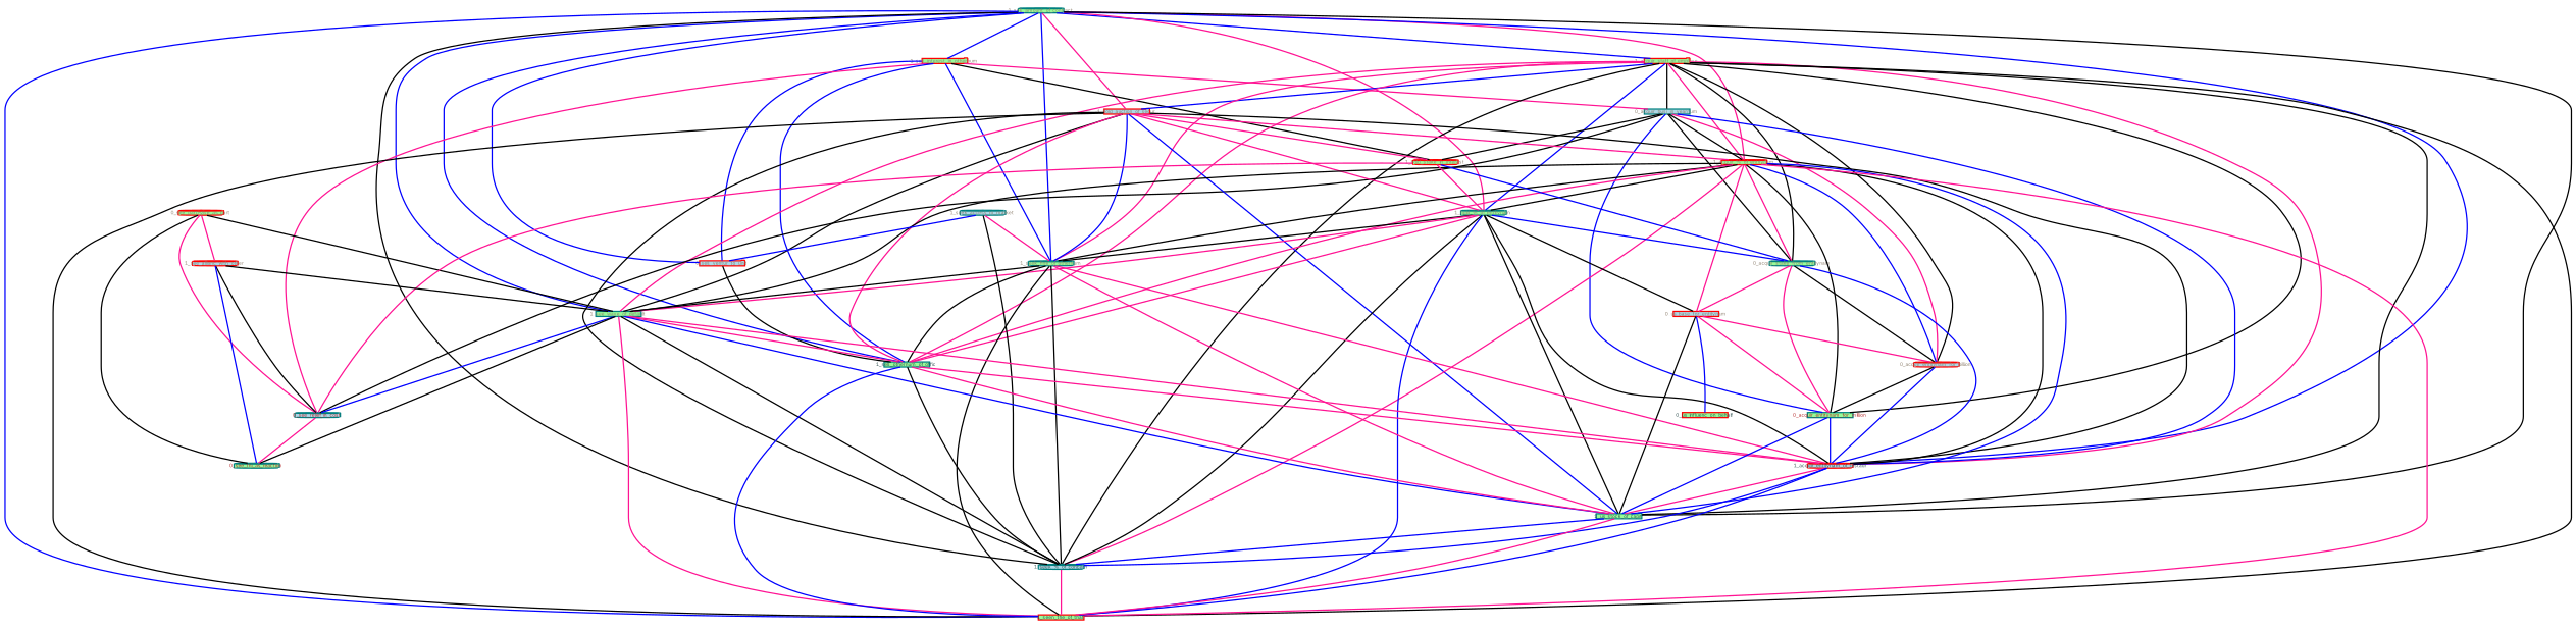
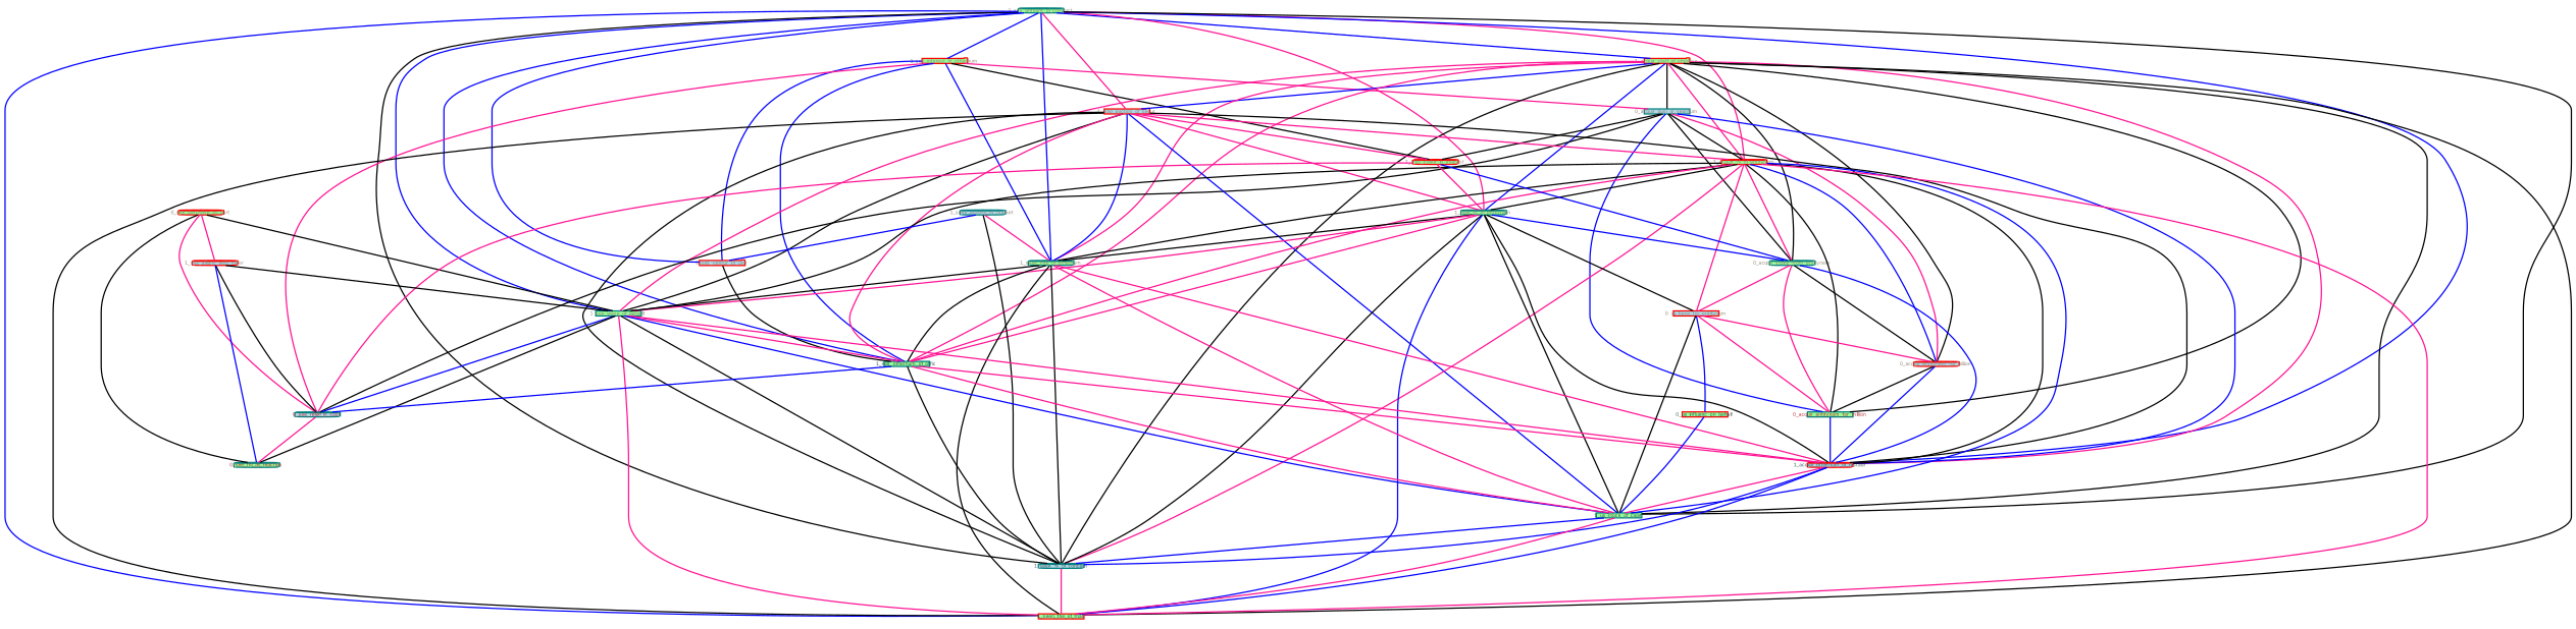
  graph {
    fontname="IBM Plex Sans"
    node [color=teal fillcolor=palegreen fixedsize=true fontcolor="#8b7d6b" fontname="IBM Plex Sans" fontsize=4 shape=cylinder style=filled]
    edge [color=black fontname="IBM Plex Sans" w=1]
    "1_sell_amount_of_contract " [height=.06 width=.5]
    "1_sell_interest_in_othernum " [color=red height=.06 shape=folder width=.5]
    "1_acquir_staff_of_employe " [color=red height=.06 shape=folder width=.5]
    "0_acquir_busi_in_yearnum " [fillcolor=lightblue height=.06 shape=box width=.5]
    "0_see_parti-give_as_part " [color=red height=.06 width=.5]
    "1_hold_auction_of_secur " [color=red fillcolor=lightblue height=.06 shape=folder width=.5]
    "1_acquir_%_of_entitynam " [color=red height=.06 width=.5]
    "1_hold_stake_in_interest " [color=red height=.06 width=.5]
    "1_hold_%_of_entitynam " [height=.06 width=.5]
    "1_seek_access_to_market " [fillcolor=lightblue height=.06 width=.5]
    "1_see_allianc_with_other " [color=red fillcolor=lightblue height=.06 width=.5]
    "0_acquir_stake_from_entitynam " [height=.06 width=.5]
    "1_seek_fine_of_othernum " [height=.06 width=.5]
    "0_us_base_for_entitynam " [color=red fillcolor=lightblue height=.06 shape=box width=.5]
    "0_sell_ventur_to_unit " [color=red fillcolor=lightblue height=.06 shape=folder width=.5]
    "1_see_wave_of_default " [height=.06 shape=box width=.5]
    "0_acquir_entitynam_for_billion " [color=red fillcolor=lightblue height=.06 width=.5]
    "0_see_relief_in_cost " [fillcolor=lightblue fontcolor="#b22222" height=.06 width=.5]
    "0_see_thi_as_reaction " [fontcolor="#b22222" height=.06 width=.5]
    "1_sell_othernum_of_offic " [fontcolor="#2f4f4f" height=.06 shape=box width=.5]
-   "1_acquir_othernum_of_restaur " [color=red fillcolor=lightblue fontcolor="#2f4f4f" height=.06 width=.5 label="1_acquir_entitynam_of_restaur"]
+   "1_acquir_othernum_of_restaur " [color=red fillcolor=lightblue fontcolor="#2f4f4f" height=.06 width=.5]
    "1_us_stock_of_capit " [fontcolor="#2f4f4f" height=.06 shape=folder width=.5]
    "1_seek_%_of_concern " [fillcolor=lightblue fontcolor="#2f4f4f" height=.06 width=.5]
    "1_seen_the_of_that " [color=red fontcolor="#2f4f4f" height=.06 shape=box width=.5]
    "0_acquir_entitynam_for_million " [fontcolor="#b22222" height=.06 shape=box width=.5]
    "0_us_influenc_on_behalf " [color=red fontcolor="#2f4f4f" height=.06 shape=box width=.5]
    subgraph sub_1 {
      "1_sell_amount_of_contract "
      "1_sell_interest_in_othernum "
      "1_acquir_staff_of_employe "
      "0_acquir_busi_in_yearnum "
      "0_see_parti-give_as_part "
      "1_hold_auction_of_secur "
      "1_acquir_%_of_entitynam "
      "1_hold_stake_in_interest "
      "1_hold_%_of_entitynam "
      "1_seek_access_to_market "
      "1_see_allianc_with_other "
      "0_acquir_stake_from_entitynam "
      "1_seek_fine_of_othernum "
      "0_us_base_for_entitynam "
      "0_sell_ventur_to_unit "
      "1_see_wave_of_default "
      "0_acquir_entitynam_for_billion "
    }
    subgraph sub_2 {
      "0_see_relief_in_cost "
      "0_see_thi_as_reaction "
    }
    "1_sell_amount_of_contract " -- "1_sell_interest_in_othernum " [color=blue]
    "1_sell_amount_of_contract " -- "1_acquir_staff_of_employe " [color=blue]
    "1_sell_amount_of_contract " -- "1_hold_auction_of_secur " [color=deeppink]
    "1_sell_amount_of_contract " -- "1_acquir_%_of_entitynam " [color=deeppink]
    "1_sell_amount_of_contract " -- "1_hold_%_of_entitynam " [color=deeppink]
    "1_sell_amount_of_contract " -- "1_seek_fine_of_othernum " [color=blue]
    "1_sell_amount_of_contract " -- "0_sell_ventur_to_unit " [color=blue]
    "1_sell_amount_of_contract " -- "1_see_wave_of_default " [color=blue]
    "1_sell_amount_of_contract " -- "1_sell_othernum_of_offic " [color=blue w=2]
    "1_sell_amount_of_contract " -- "1_acquir_othernum_of_restaur " [color=blue]
    "1_sell_amount_of_contract " -- "1_us_stock_of_capit "
    "1_sell_amount_of_contract " -- "1_seek_%_of_concern "
    "1_sell_amount_of_contract " -- "1_seen_the_of_that " [color=blue]
    "1_sell_interest_in_othernum " -- "0_acquir_busi_in_yearnum " [color=deeppink]
    "1_sell_interest_in_othernum " -- "1_hold_stake_in_interest "
    "1_sell_interest_in_othernum " -- "1_seek_fine_of_othernum " [color=blue]
    "1_sell_interest_in_othernum " -- "0_sell_ventur_to_unit " [color=blue]
    "1_sell_interest_in_othernum " -- "0_see_relief_in_cost " [color=deeppink]
    "1_sell_interest_in_othernum " -- "1_sell_othernum_of_offic " [color=blue]
    "1_acquir_staff_of_employe " -- "0_acquir_busi_in_yearnum "
    "1_acquir_staff_of_employe " -- "1_hold_auction_of_secur " [color=blue]
    "1_acquir_staff_of_employe " -- "1_acquir_%_of_entitynam " [color=deeppink w=2]
    "1_acquir_staff_of_employe " -- "1_hold_%_of_entitynam " [color=blue]
    "1_acquir_staff_of_employe " -- "0_acquir_stake_from_entitynam "
    "1_acquir_staff_of_employe " -- "1_seek_fine_of_othernum " [color=deeppink]
    "1_acquir_staff_of_employe " -- "1_see_wave_of_default " [color=deeppink]
    "1_acquir_staff_of_employe " -- "0_acquir_entitynam_for_billion "
    "1_acquir_staff_of_employe " -- "1_sell_othernum_of_offic " [color=deeppink]
    "1_acquir_staff_of_employe " -- "1_acquir_othernum_of_restaur " [color=deeppink w=2]
    "1_acquir_staff_of_employe " -- "1_us_stock_of_capit "
    "1_acquir_staff_of_employe " -- "1_seek_%_of_concern "
    "1_acquir_staff_of_employe " -- "1_seen_the_of_that "
    "1_acquir_staff_of_employe " -- "0_acquir_entitynam_for_million "
    "0_acquir_busi_in_yearnum " -- "1_acquir_%_of_entitynam "
    "0_acquir_busi_in_yearnum " -- "1_hold_stake_in_interest "
    "0_acquir_busi_in_yearnum " -- "0_acquir_stake_from_entitynam "
    "0_acquir_busi_in_yearnum " -- "0_acquir_entitynam_for_billion " [color=deeppink]
    "0_acquir_busi_in_yearnum " -- "0_see_relief_in_cost "
    "0_acquir_busi_in_yearnum " -- "1_acquir_othernum_of_restaur " [color=blue]
    "0_acquir_busi_in_yearnum " -- "0_acquir_entitynam_for_million " [color=blue]
    "0_see_parti-give_as_part " -- "1_see_allianc_with_other " [color=deeppink]
    "0_see_parti-give_as_part " -- "1_see_wave_of_default "
    "0_see_parti-give_as_part " -- "0_see_relief_in_cost " [color=deeppink]
    "0_see_parti-give_as_part " -- "0_see_thi_as_reaction " [w=2]
    "1_hold_auction_of_secur " -- "1_acquir_%_of_entitynam " [color=deeppink]
    "1_hold_auction_of_secur " -- "1_hold_stake_in_interest " [color=deeppink]
    "1_hold_auction_of_secur " -- "1_hold_%_of_entitynam " [color=deeppink w=2]
    "1_hold_auction_of_secur " -- "1_seek_fine_of_othernum " [color=blue]
    "1_hold_auction_of_secur " -- "1_see_wave_of_default "
    "1_hold_auction_of_secur " -- "1_sell_othernum_of_offic " [color=deeppink]
    "1_hold_auction_of_secur " -- "1_acquir_othernum_of_restaur "
    "1_hold_auction_of_secur " -- "1_us_stock_of_capit " [color=blue]
    "1_hold_auction_of_secur " -- "1_seek_%_of_concern "
    "1_hold_auction_of_secur " -- "1_seen_the_of_that "
    "1_acquir_%_of_entitynam " -- "1_hold_%_of_entitynam " [w=3]
    "1_acquir_%_of_entitynam " -- "0_acquir_stake_from_entitynam " [color=deeppink w=2]
    "1_acquir_%_of_entitynam " -- "1_seek_fine_of_othernum "
    "1_acquir_%_of_entitynam " -- "0_us_base_for_entitynam " [color=deeppink]
    "1_acquir_%_of_entitynam " -- "1_see_wave_of_default "
    "1_acquir_%_of_entitynam " -- "0_acquir_entitynam_for_billion " [color=blue]
    "1_acquir_%_of_entitynam " -- "1_sell_othernum_of_offic " [color=deeppink]
    "1_acquir_%_of_entitynam " -- "1_acquir_othernum_of_restaur " [w=2]
    "1_acquir_%_of_entitynam " -- "1_us_stock_of_capit " [color=blue]
    "1_acquir_%_of_entitynam " -- "1_seek_%_of_concern " [color=deeppink w=2]
    "1_acquir_%_of_entitynam " -- "1_seen_the_of_that " [color=deeppink]
    "1_acquir_%_of_entitynam " -- "0_acquir_entitynam_for_million "
    "1_hold_stake_in_interest " -- "1_hold_%_of_entitynam " [color=deeppink]
    "1_hold_stake_in_interest " -- "0_acquir_stake_from_entitynam " [color=blue]
    "1_hold_stake_in_interest " -- "0_see_relief_in_cost " [color=deeppink]
    "1_hold_%_of_entitynam " -- "0_acquir_stake_from_entitynam " [color=blue]
    "1_hold_%_of_entitynam " -- "1_seek_fine_of_othernum "
    "1_hold_%_of_entitynam " -- "0_us_base_for_entitynam "
    "1_hold_%_of_entitynam " -- "1_see_wave_of_default " [color=deeppink]
    "1_hold_%_of_entitynam " -- "1_sell_othernum_of_offic " [color=deeppink]
    "1_hold_%_of_entitynam " -- "1_acquir_othernum_of_restaur "
    "1_hold_%_of_entitynam " -- "1_us_stock_of_capit "
    "1_hold_%_of_entitynam " -- "1_seek_%_of_concern " [w=2]
    "1_hold_%_of_entitynam " -- "1_seen_the_of_that " [color=blue]
    "1_seek_access_to_market " -- "1_seek_fine_of_othernum " [color=deeppink]
    "1_seek_access_to_market " -- "0_sell_ventur_to_unit " [color=blue]
    "1_seek_access_to_market " -- "1_seek_%_of_concern "
    "1_see_allianc_with_other " -- "1_see_wave_of_default "
    "1_see_allianc_with_other " -- "0_see_relief_in_cost "
    "1_see_allianc_with_other " -- "0_see_thi_as_reaction " [color=blue]
    "0_acquir_stake_from_entitynam " -- "0_us_base_for_entitynam " [color=deeppink]
    "0_acquir_stake_from_entitynam " -- "0_acquir_entitynam_for_billion "
    "0_acquir_stake_from_entitynam " -- "1_acquir_othernum_of_restaur " [color=blue]
    "0_acquir_stake_from_entitynam " -- "0_acquir_entitynam_for_million " [color=deeppink]
    "1_seek_fine_of_othernum " -- "1_see_wave_of_default "
    "1_seek_fine_of_othernum " -- "1_sell_othernum_of_offic "
    "1_seek_fine_of_othernum " -- "1_acquir_othernum_of_restaur " [color=deeppink]
    "1_seek_fine_of_othernum " -- "1_us_stock_of_capit " [color=deeppink]
    "1_seek_fine_of_othernum " -- "1_seek_%_of_concern " [w=2]
    "1_seek_fine_of_othernum " -- "1_seen_the_of_that "
    "0_us_base_for_entitynam " -- "0_acquir_entitynam_for_billion " [color=deeppink]
    "0_us_base_for_entitynam " -- "1_us_stock_of_capit "
    "0_us_base_for_entitynam " -- "0_acquir_entitynam_for_million " [color=deeppink]
    "0_us_base_for_entitynam " -- "0_us_influenc_on_behalf " [color=blue]
    "0_sell_ventur_to_unit " -- "1_sell_othernum_of_offic "
    "1_see_wave_of_default " -- "0_see_relief_in_cost " [color=blue]
    "1_see_wave_of_default " -- "0_see_thi_as_reaction "
    "1_see_wave_of_default " -- "1_sell_othernum_of_offic " [color=deeppink]
    "1_see_wave_of_default " -- "1_acquir_othernum_of_restaur " [color=deeppink]
    "1_see_wave_of_default " -- "1_us_stock_of_capit " [color=blue]
    "1_see_wave_of_default " -- "1_seek_%_of_concern "
    "1_see_wave_of_default " -- "1_seen_the_of_that " [color=deeppink]
    "0_acquir_entitynam_for_billion " -- "1_acquir_othernum_of_restaur " [color=blue]
    "0_acquir_entitynam_for_billion " -- "0_acquir_entitynam_for_million " [w=3]
    "0_see_relief_in_cost " -- "0_see_thi_as_reaction " [color=deeppink]
    "1_sell_othernum_of_offic " -- "1_acquir_othernum_of_restaur " [color=deeppink w=2]
    "1_sell_othernum_of_offic " -- "1_us_stock_of_capit " [color=deeppink]
    "1_sell_othernum_of_offic " -- "1_seek_%_of_concern "
-   "1_sell_othernum_of_offic " -- "1_seen_the_of_that " [color=blue]
+   "1_sell_othernum_of_offic " -- "0_see_relief_in_cost " [color=blue]
    "1_acquir_othernum_of_restaur " -- "1_us_stock_of_capit " [color=deeppink]
    "1_acquir_othernum_of_restaur " -- "1_seek_%_of_concern " [color=blue]
    "1_acquir_othernum_of_restaur " -- "1_seen_the_of_that " [color=blue]
    "1_us_stock_of_capit " -- "1_seek_%_of_concern " [color=blue]
    "1_us_stock_of_capit " -- "1_seen_the_of_that " [color=deeppink]
    "1_seek_%_of_concern " -- "1_seen_the_of_that " [color=deeppink]
    "0_acquir_entitynam_for_million " -- "1_acquir_othernum_of_restaur " [color=blue]
-   "0_acquir_entitynam_for_million " -- "1_us_stock_of_capit " [color=blue]
+   "0_us_influenc_on_behalf " -- "1_us_stock_of_capit " [color=blue]
  }
